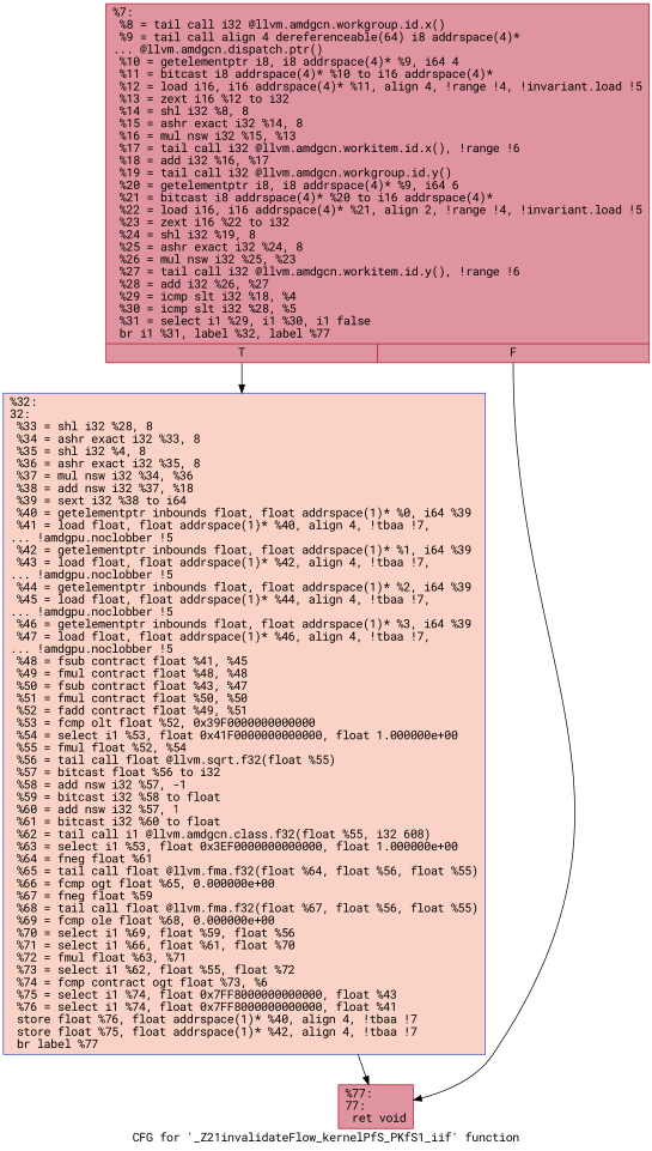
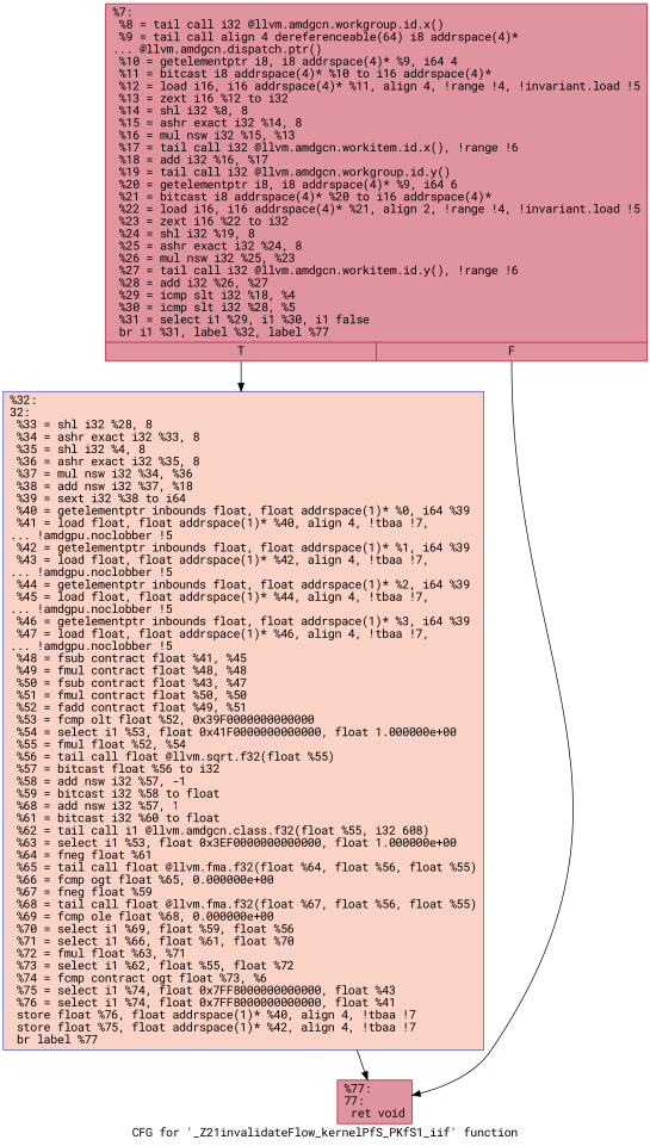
  digraph {
    label="CFG for '_Z21invalidateFlow_kernelPfS_PKfS1_iif' function"
    fontname="Roboto Mono"
    node [color="#b70d28ff" fillcolor="#b70d2870" shape=record style=filled fontname="Roboto Mono"]
    edge [fontname="Roboto Mono"]
    n1 [label="{%7:\l  %8 = tail call i32 @llvm.amdgcn.workgroup.id.x()\l  %9 = tail call align 4 dereferenceable(64) i8 addrspace(4)*\l... @llvm.amdgcn.dispatch.ptr()\l  %10 = getelementptr i8, i8 addrspace(4)* %9, i64 4\l  %11 = bitcast i8 addrspace(4)* %10 to i16 addrspace(4)*\l  %12 = load i16, i16 addrspace(4)* %11, align 4, !range !4, !invariant.load !5\l  %13 = zext i16 %12 to i32\l  %14 = shl i32 %8, 8\l  %15 = ashr exact i32 %14, 8\l  %16 = mul nsw i32 %15, %13\l  %17 = tail call i32 @llvm.amdgcn.workitem.id.x(), !range !6\l  %18 = add i32 %16, %17\l  %19 = tail call i32 @llvm.amdgcn.workgroup.id.y()\l  %20 = getelementptr i8, i8 addrspace(4)* %9, i64 6\l  %21 = bitcast i8 addrspace(4)* %20 to i16 addrspace(4)*\l  %22 = load i16, i16 addrspace(4)* %21, align 2, !range !4, !invariant.load !5\l  %23 = zext i16 %22 to i32\l  %24 = shl i32 %19, 8\l  %25 = ashr exact i32 %24, 8\l  %26 = mul nsw i32 %25, %23\l  %27 = tail call i32 @llvm.amdgcn.workitem.id.y(), !range !6\l  %28 = add i32 %26, %27\l  %29 = icmp slt i32 %18, %4\l  %30 = icmp slt i32 %28, %5\l  %31 = select i1 %29, i1 %30, i1 false\l  br i1 %31, label %32, label %77\l|{<s0>T|<s1>F}}"]
-   n2 [color="#3d50c3ff" fillcolor="#f59c7d70" label="{%32:\l32:                                               \l  %33 = shl i32 %28, 8\l  %34 = ashr exact i32 %33, 8\l  %35 = shl i32 %4, 8\l  %36 = ashr exact i32 %35, 8\l  %37 = mul nsw i32 %34, %36\l  %38 = add nsw i32 %37, %18\l  %39 = sext i32 %38 to i64\l  %40 = getelementptr inbounds float, float addrspace(1)* %0, i64 %39\l  %41 = load float, float addrspace(1)* %40, align 4, !tbaa !7,\l... !amdgpu.noclobber !5\l  %42 = getelementptr inbounds float, float addrspace(1)* %1, i64 %39\l  %43 = load float, float addrspace(1)* %42, align 4, !tbaa !7,\l... !amdgpu.noclobber !5\l  %44 = getelementptr inbounds float, float addrspace(1)* %2, i64 %39\l  %45 = load float, float addrspace(1)* %44, align 4, !tbaa !7,\l... !amdgpu.noclobber !5\l  %46 = getelementptr inbounds float, float addrspace(1)* %3, i64 %39\l  %47 = load float, float addrspace(1)* %46, align 4, !tbaa !7,\l... !amdgpu.noclobber !5\l  %48 = fsub contract float %41, %45\l  %49 = fmul contract float %48, %48\l  %50 = fsub contract float %43, %47\l  %51 = fmul contract float %50, %50\l  %52 = fadd contract float %49, %51\l  %53 = fcmp olt float %52, 0x39F0000000000000\l  %54 = select i1 %53, float 0x41F0000000000000, float 1.000000e+00\l  %55 = fmul float %52, %54\l  %56 = tail call float @llvm.sqrt.f32(float %55)\l  %57 = bitcast float %56 to i32\l  %58 = add nsw i32 %57, -1\l  %59 = bitcast i32 %58 to float\l  %60 = add nsw i32 %57, 1\l  %61 = bitcast i32 %60 to float\l  %62 = tail call i1 @llvm.amdgcn.class.f32(float %55, i32 608)\l  %63 = select i1 %53, float 0x3EF0000000000000, float 1.000000e+00\l  %64 = fneg float %61\l  %65 = tail call float @llvm.fma.f32(float %64, float %56, float %55)\l  %66 = fcmp ogt float %65, 0.000000e+00\l  %67 = fneg float %59\l  %68 = tail call float @llvm.fma.f32(float %67, float %56, float %55)\l  %69 = fcmp ole float %68, 0.000000e+00\l  %70 = select i1 %69, float %59, float %56\l  %71 = select i1 %66, float %61, float %70\l  %72 = fmul float %63, %71\l  %73 = select i1 %62, float %55, float %72\l  %74 = fcmp contract ogt float %73, %6\l  %75 = select i1 %74, float 0x7FF8000000000000, float %43\l  %76 = select i1 %74, float 0x7FF8000000000000, float %41\l  store float %76, float addrspace(1)* %40, align 4, !tbaa !7\l  store float %75, float addrspace(1)* %42, align 4, !tbaa !7\l  br label %77\l}"]
+   n2 [color="#3d50c3ff" fillcolor="#f59c7d70" label="{%32:\l32:                                               \l  %33 = shl i32 %28, 8\l  %34 = ashr exact i32 %33, 8\l  %35 = shl i32 %4, 8\l  %36 = ashr exact i32 %35, 8\l  %37 = mul nsw i32 %34, %36\l  %38 = add nsw i32 %37, %18\l  %39 = sext i32 %38 to i64\l  %40 = getelementptr inbounds float, float addrspace(1)* %0, i64 %39\l  %41 = load float, float addrspace(1)* %40, align 4, !tbaa !7,\l... !amdgpu.noclobber !5\l  %42 = getelementptr inbounds float, float addrspace(1)* %1, i64 %39\l  %43 = load float, float addrspace(1)* %42, align 4, !tbaa !7,\l... !amdgpu.noclobber !5\l  %44 = getelementptr inbounds float, float addrspace(1)* %2, i64 %39\l  %45 = load float, float addrspace(1)* %44, align 4, !tbaa !7,\l... !amdgpu.noclobber !5\l  %46 = getelementptr inbounds float, float addrspace(1)* %3, i64 %39\l  %47 = load float, float addrspace(1)* %46, align 4, !tbaa !7,\l... !amdgpu.noclobber !5\l  %48 = fsub contract float %41, %45\l  %49 = fmul contract float %48, %48\l  %50 = fsub contract float %43, %47\l  %51 = fmul contract float %50, %50\l  %52 = fadd contract float %49, %51\l  %53 = fcmp olt float %52, 0x39F0000000000000\l  %54 = select i1 %53, float 0x41F0000000000000, float 1.000000e+00\l  %55 = fmul float %52, %54\l  %56 = tail call float @llvm.sqrt.f32(float %55)\l  %57 = bitcast float %56 to i32\l  %58 = add nsw i32 %57, -1\l  %59 = bitcast i32 %58 to float\l  %68 = add nsw i32 %57, 1\l  %61 = bitcast i32 %60 to float\l  %62 = tail call i1 @llvm.amdgcn.class.f32(float %55, i32 608)\l  %63 = select i1 %53, float 0x3EF0000000000000, float 1.000000e+00\l  %64 = fneg float %61\l  %65 = tail call float @llvm.fma.f32(float %64, float %56, float %55)\l  %66 = fcmp ogt float %65, 0.000000e+00\l  %67 = fneg float %59\l  %68 = tail call float @llvm.fma.f32(float %67, float %56, float %55)\l  %69 = fcmp ole float %68, 0.000000e+00\l  %70 = select i1 %69, float %59, float %56\l  %71 = select i1 %66, float %61, float %70\l  %72 = fmul float %63, %71\l  %73 = select i1 %62, float %55, float %72\l  %74 = fcmp contract ogt float %73, %6\l  %75 = select i1 %74, float 0x7FF8000000000000, float %43\l  %76 = select i1 %74, float 0x7FF8000000000000, float %41\l  store float %76, float addrspace(1)* %40, align 4, !tbaa !7\l  store float %75, float addrspace(1)* %42, align 4, !tbaa !7\l  br label %77\l}"]
    n3 [label="{%77:\l77:                                               \l  ret void\l}"]
    n1 -> n2 [tailport=s0]
    n1 -> n3 [tailport=s1]
    n2 -> n3
  }
